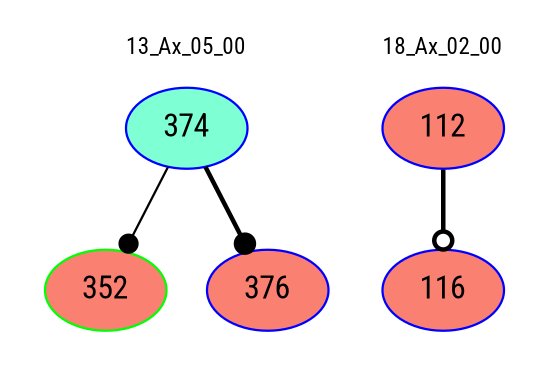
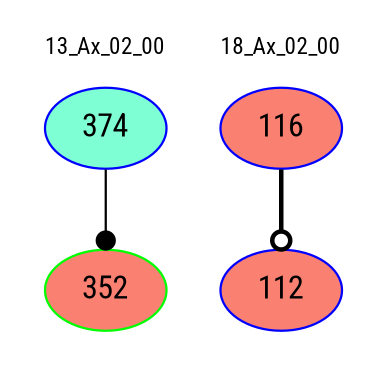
  digraph {
    fontname="Roboto Condensed"
    node [color=blue fillcolor=salmon fontname="Roboto Condensed" style=filled]
    edge [arrowhead=dot color=black fontname="Roboto Condensed" style=bold]
    n1 [fillcolor=aquamarine label=374]
    n2 [color=green label=352]
-   n3 [label=376]
    n4 [label=116]
    n5 [label=112]
    subgraph cluster_1 {
      color=white
      fontsize=10
-     label="13_Ax_05_00"
+     label="13_Ax_02_00"
      n1
      n2
-     n3
    }
    subgraph cluster_2 {
      color=white
      fontsize=10
      label="18_Ax_02_00"
      n4
      n5
    }
    n1 -> n2 [style=solid]
-   n1 -> n3
-   n5 -> n4 [arrowhead=odot]
+   n4 -> n5 [arrowhead=odot]
  }
